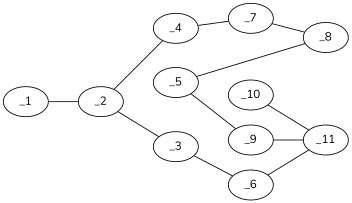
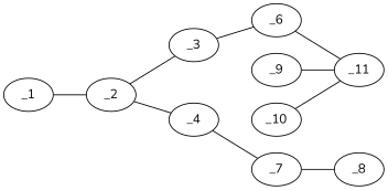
  graph {
    fontname=Nunito
    rankdir=LR
    node [charge=0 chem=1 fontname=Nunito symbol="C  " x=4.5981 y=0]
    edge [fontname=Nunito valence=1]
    _1 [chem=5 symbol="S  " y=-1.5]
    _2 [y=-0.5]
    _3 [x=3.7321]
    _4 [x=5.4641]
    _6 [x=2.866 y=-0.5]
    _7 [chem=4 symbol="N  " x=5.4641 y=1]
-   _5 [x=3.7321 y=1]
    _8 [chem=4 symbol="N  " y=1.5]
    _9 [x=2.866 y=1.5]
    _11 [x=2 y=1]
    _10 [x=2]
    _1 -- _2
    _2 -- _3 [valence=2]
    _2 -- _4
    _3 -- _6
    _4 -- _7 [valence=2]
    _6 -- _11 [valence=2]
    _7 -- _8
-   _5 -- _8 [valence=2]
-   _5 -- _9
    _9 -- _11 [valence=2]
    _10 -- _11
  }
